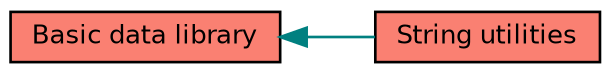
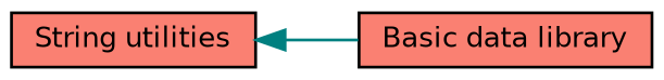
  digraph {
    rankdir=LR
    node [color=black fillcolor=salmon fontname=Helvetica fontsize=10 shape=record style=filled]
    n1 [fontcolor=black height=0.2 label="String utilities" width=0.4]
    n2 [height=0.2 label="Basic data library" width=0.4]
-   n2 -> n1 [dir=back fontname=Helvetica fontsize=10 labelfontname=Helvetica labelfontsize=10 shape=plaintext style=solid color=teal]
+   n1 -> n2 [dir=back fontname=Helvetica fontsize=10 labelfontname=Helvetica labelfontsize=10 shape=plaintext style=solid color=teal]
  }
